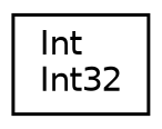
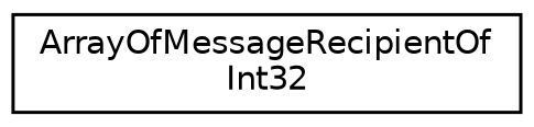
  digraph {
    rankdir=LR
-   n1 [color=black fillcolor=white fontname=Helvetica fontsize=10 height=0.2 label="Int\lInt32" shape=record style=filled width=0.4]
+   n1 [color=black fillcolor=white fontname=Helvetica fontsize=10 height=0.2 label="ArrayOfMessageRecipientOf\lInt32" shape=record style=filled width=0.4]
  }
